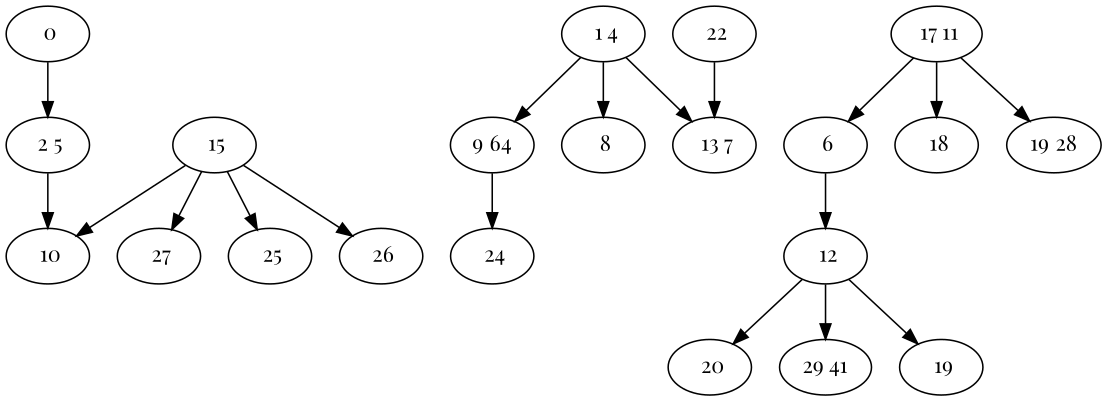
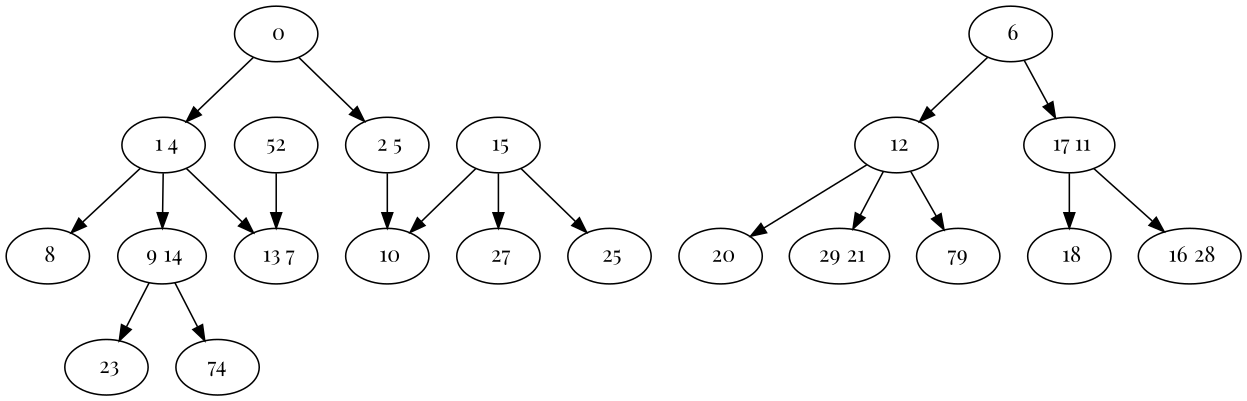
  digraph {
    fontname="Playfair Display"
    node [fontname="Playfair Display"]
    edge [fontname="Playfair Display"]
    " 0"
    " 2 5"
    " 1 4"
    " 10"
-   " 9 14" [label="9 64"]
+   " 9 14"
    " 13 7"
    " 8"
    " 6"
    " 12"
    " 17 11"
-   " 24"
+   " 23"
+   " 24" [label=74]
    " 15"
    " 27"
    " 25"
-   " 26"
    " 20"
-   " 29 21" [label="29 41"]
-   " 19"
+   " 29 21"
+   " 19" [label=79]
    " 18"
-   " 16 28" [label="19 28"]
-   " 22"
+   " 16 28"
+   " 22" [label=52]
    " 0" -> " 2 5"
+   " 0" -> " 1 4"
    " 2 5" -> " 10"
    " 1 4" -> " 9 14"
    " 1 4" -> " 13 7"
    " 1 4" -> " 8"
+   " 9 14" -> " 23"
    " 9 14" -> " 24"
    " 6" -> " 12"
-   " 17 11" -> " 6"
+   " 6" -> " 17 11"
    " 12" -> " 20"
    " 12" -> " 29 21"
    " 12" -> " 19"
    " 17 11" -> " 18"
    " 17 11" -> " 16 28"
    " 15" -> " 10"
    " 15" -> " 27"
    " 15" -> " 25"
-   " 15" -> " 26"
    " 22" -> " 13 7"
  }
